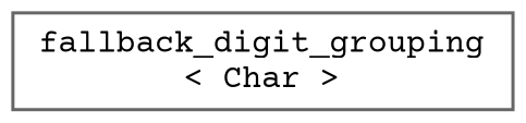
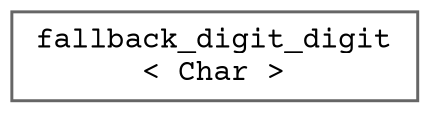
  digraph {
    rankdir=LR
    fontname="Courier Prime"
-   n1 [color=grey40 fillcolor=white fontname="Courier Prime" fontsize=10 height=0.2 label="fallback_digit_grouping\l\< Char \>" shape=box style=filled width=0.4]
+   n1 [color=grey40 fillcolor=white fontname="Courier Prime" fontsize=10 height=0.2 label="fallback_digit_digit\l\< Char \>" shape=box style=filled width=0.4]
  }
